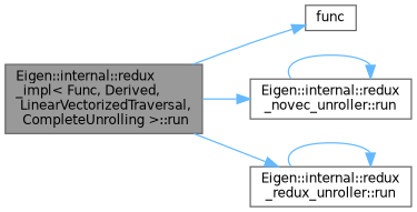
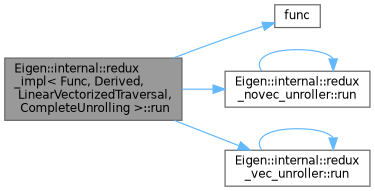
  digraph {
    rankdir=LR
    node [color=grey40 fillcolor=white fontname=Helvetica fontsize=10 shape=box style=filled]
    edge [color=steelblue1 fontname=Helvetica fontsize=10 labelfontname=Helvetica labelfontsize=10 style=solid]
    n1 [color=gray40 fillcolor=grey60 fontcolor=black height=0.2 label="Eigen::internal::redux\l_impl\< Func, Derived,\l LinearVectorizedTraversal,\l CompleteUnrolling \>::run" width=0.4]
    n2 [height=0.2 label=func width=0.4]
    n3 [height=0.2 label="Eigen::internal::redux\l_novec_unroller::run" width=0.4]
-   n4 [height=0.2 label="Eigen::internal::redux\l_redux_unroller::run" width=0.4]
+   n4 [height=0.2 label="Eigen::internal::redux\l_vec_unroller::run" width=0.4]
    n1 -> n2
    n1 -> n3
    n1 -> n4
    n3 -> n3
    n4 -> n4
  }
